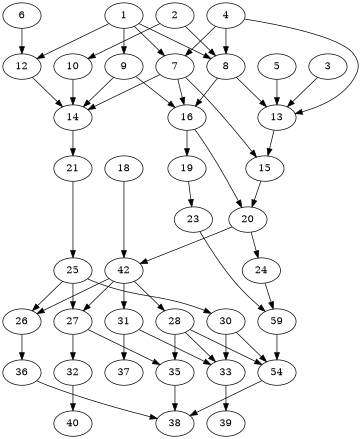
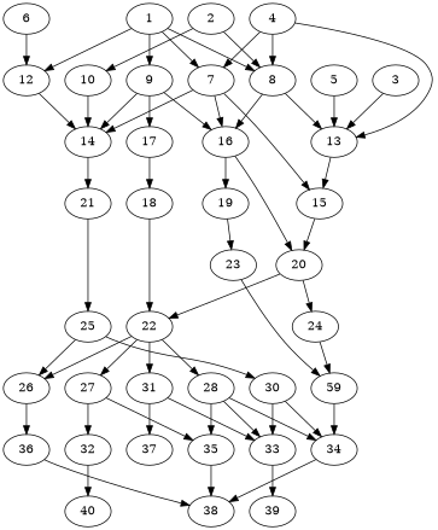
  digraph {
    node [alpha=0.09]
    1 [alpha=0.15 expect_size=15747072]
    7 [alpha=0.17 expect_size=39541760]
    8 [expect_size=22675456]
    9 [alpha=0.13 expect_size=13153280]
    12 [alpha=0.15 expect_size=51217408]
    14 [alpha=0.14 expect_size=17979392]
    15 [alpha=0.16 expect_size=11759616]
    16 [alpha=0.05 expect_size=33626112]
    13 [alpha=0.04 expect_size=43420672]
+   17 [alpha=0.19 expect_size=16903168]
    21 [alpha=0.04 expect_size=35163136]
    20 [alpha=0.08 expect_size=15109120]
    19 [alpha=0.17 expect_size=31267840]
    18 [alpha=0.16 expect_size=9121792]
    2 [alpha=0.17 expect_size=45815808]
    10 [expect_size=20865024]
    3 [expect_size=47956992]
    4 [alpha=0.17 expect_size=27746304]
    5 [expect_size=13305856]
    6 [alpha=0.13 expect_size=29488128]
    25 [alpha=0.14 expect_size=26001408]
-   22 [alpha=0.18 expect_size=41826304 label=42]
+   22 [alpha=0.18 expect_size=41826304]
    24 [alpha=0.10 expect_size=40302592]
    23 [expect_size=30995456]
    26 [expect_size=16261120]
    27 [alpha=0.18 expect_size=28460032]
    30 [alpha=0.01 expect_size=7507968]
    28 [alpha=0.15 expect_size=25156608]
    31 [alpha=0.12 expect_size=26797056]
    n30 [alpha=0.15 expect_size=15684608 label=59]
    36 [alpha=0.04 expect_size=14804992]
    32 [alpha=0.03 expect_size=36870144]
    35 [alpha=0.17 expect_size=28390400]
    33 [alpha=0.10 expect_size=31114240]
-   34 [alpha=0.02 expect_size=52243456 label=54]
+   34 [alpha=0.02 expect_size=52243456]
    37 [alpha=0.16 expect_size=35733504]
    38 [alpha=0.10 expect_size=31101952]
    40 [alpha=0.03 expect_size=5372928]
    39 [alpha=0.15 expect_size=18344960]
    1 -> 7
    1 -> 8
    1 -> 9
    1 -> 12
    7 -> 14
    7 -> 15
    7 -> 16
    8 -> 16
    8 -> 13
    9 -> 14
    9 -> 16
+   9 -> 17
    12 -> 14
    14 -> 21
    15 -> 20
    16 -> 20
    16 -> 19
    13 -> 15
+   17 -> 18
    21 -> 25
    20 -> 22
    20 -> 24
    19 -> 23
    18 -> 22
    2 -> 8
    2 -> 10
    10 -> 14
    3 -> 13
    4 -> 7
    4 -> 8
    4 -> 13
    5 -> 13
    6 -> 12
    25 -> 26
-   25 -> 27
    25 -> 30
    22 -> 26
    22 -> 27
    22 -> 28
    22 -> 31
    24 -> n30
    23 -> n30
    26 -> 36
    27 -> 32
    27 -> 35
    30 -> 33
    30 -> 34
    28 -> 35
    28 -> 33
    28 -> 34
    31 -> 33
    31 -> 37
    n30 -> 34
    36 -> 38
    32 -> 40
    35 -> 38
    33 -> 39
    34 -> 38
  }
